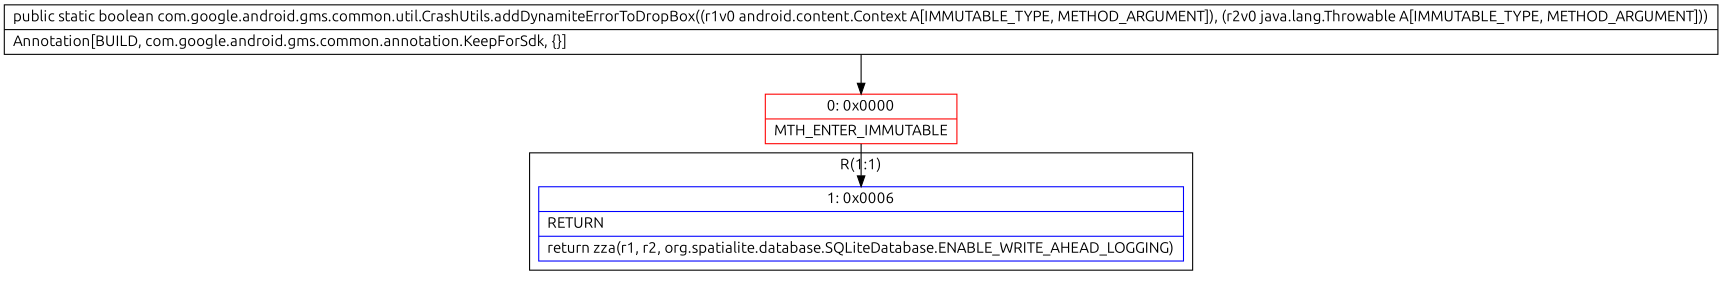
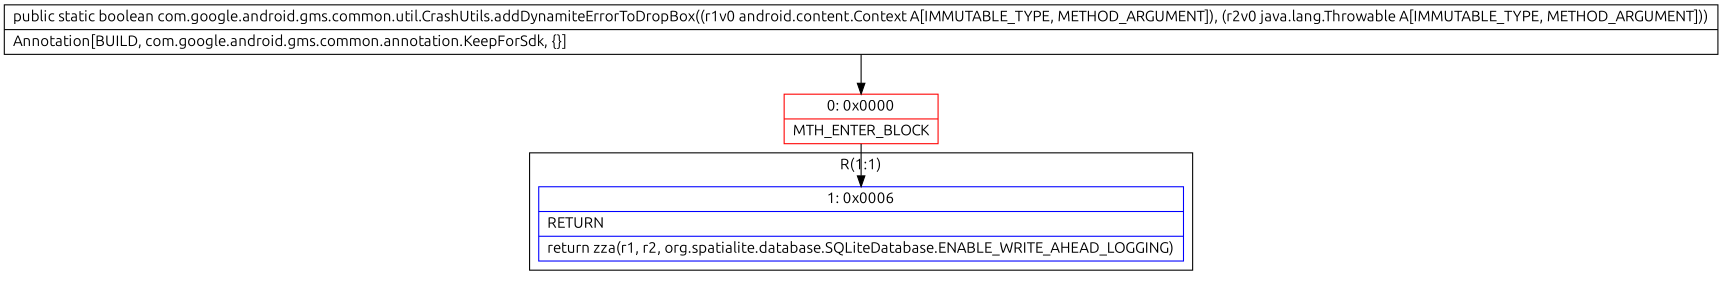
  digraph {
    fontname=Ubuntu
    node [shape=record fontname=Ubuntu]
    edge [fontname=Ubuntu]
    n1 [color=blue label="{1\:\ 0x0006|RETURN\l|return zza(r1, r2, org.spatialite.database.SQLiteDatabase.ENABLE_WRITE_AHEAD_LOGGING)\l}"]
-   n2 [color=red label="{0\:\ 0x0000|MTH_ENTER_IMMUTABLE\l}"]
+   n2 [color=red label="{0\:\ 0x0000|MTH_ENTER_BLOCK\l}"]
    n3 [label="{public static boolean com.google.android.gms.common.util.CrashUtils.addDynamiteErrorToDropBox((r1v0 android.content.Context A[IMMUTABLE_TYPE, METHOD_ARGUMENT]), (r2v0 java.lang.Throwable A[IMMUTABLE_TYPE, METHOD_ARGUMENT]))  | Annotation[BUILD, com.google.android.gms.common.annotation.KeepForSdk, \{\}]\l}"]
    subgraph cluster_1 {
      label="R(1:1)"
      n1
    }
    n2 -> n1
    n3 -> n2
  }
